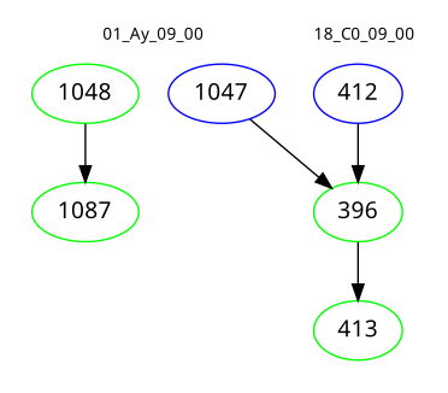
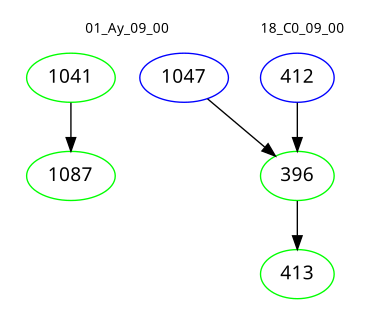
  digraph {
    fontname="Noto Sans"
    node [color=green fontname="Noto Sans"]
    edge [color=black fontname="Noto Sans"]
    n1 [color=blue label=1047]
-   n2 [label=1048]
+   n2 [label=1041]
    n3 [label=1087]
    n4 [color=blue label=412]
    n5 [label=396]
    n6 [label=413]
    subgraph cluster_1 {
      color=white
      fontsize=10
      label="01_Ay_09_00"
      n1
      n2
      n3
    }
    subgraph cluster_2 {
      color=white
      fontsize=10
      label="18_C0_09_00"
      n4
      n5
      n6
    }
    n1 -> n5
    n2 -> n3
    n4 -> n5
    n5 -> n6
  }
